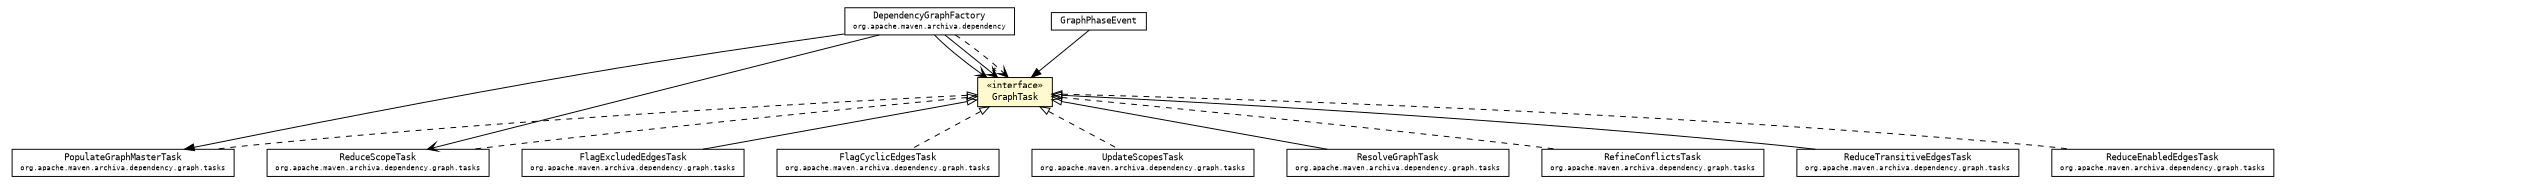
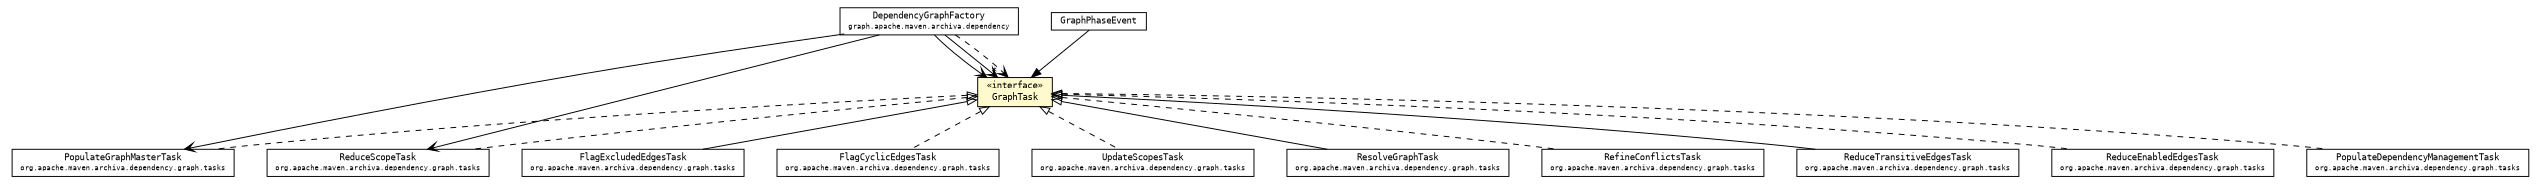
  digraph {
    fontname="DejaVu Sans Mono"
    node [fontcolor=black fontname="DejaVu Sans Mono" fontsize=9.0 shape=plaintext]
    edge [fontname="DejaVu Sans Mono" fontsize=10 headport=p labelfontname=Helvetica labelfontsize=10 tailport=p style=dashed arrowtail=empty dir=back]
-   n1 [label=<<table border="0" cellborder="1" cellspacing="0" cellpadding="2" port="p" href="../DependencyGraphFactory.html"> 		<tr><td><table border="0" cellspacing="0" cellpadding="1"> 			<tr><td> DependencyGraphFactory </td></tr> 			<tr><td><font point-size="7.0"> org.apache.maven.archiva.dependency </font></td></tr> 		</table></td></tr> 		</table>>]
+   n1 [label=<<table border="0" cellborder="1" cellspacing="0" cellpadding="2" port="p" href="../DependencyGraphFactory.html"> 		<tr><td><table border="0" cellspacing="0" cellpadding="1"> 			<tr><td> DependencyGraphFactory </td></tr> 			<tr><td><font point-size="7.0"> graph.apache.maven.archiva.dependency </font></td></tr> 		</table></td></tr> 		</table>>]
    n2 [label=<<table border="0" cellborder="1" cellspacing="0" cellpadding="2" port="p" bgcolor="lemonChiffon" href="./GraphTask.html"> 		<tr><td><table border="0" cellspacing="0" cellpadding="1"> 			<tr><td> &laquo;interface&raquo; </td></tr> 			<tr><td> GraphTask </td></tr> 		</table></td></tr> 		</table>>]
    n3 [label=<<table border="0" cellborder="1" cellspacing="0" cellpadding="2" port="p" href="./tasks/ReduceScopeTask.html"> 		<tr><td><table border="0" cellspacing="0" cellpadding="1"> 			<tr><td> ReduceScopeTask </td></tr> 			<tr><td><font point-size="7.0"> org.apache.maven.archiva.dependency.graph.tasks </font></td></tr> 		</table></td></tr> 		</table>>]
    n4 [label=<<table border="0" cellborder="1" cellspacing="0" cellpadding="2" port="p" href="./tasks/PopulateGraphMasterTask.html"> 		<tr><td><table border="0" cellspacing="0" cellpadding="1"> 			<tr><td> PopulateGraphMasterTask </td></tr> 			<tr><td><font point-size="7.0"> org.apache.maven.archiva.dependency.graph.tasks </font></td></tr> 		</table></td></tr> 		</table>>]
    n5 [label=<<table border="0" cellborder="1" cellspacing="0" cellpadding="2" port="p" href="./tasks/UpdateScopesTask.html"> 		<tr><td><table border="0" cellspacing="0" cellpadding="1"> 			<tr><td> UpdateScopesTask </td></tr> 			<tr><td><font point-size="7.0"> org.apache.maven.archiva.dependency.graph.tasks </font></td></tr> 		</table></td></tr> 		</table>>]
    n6 [label=<<table border="0" cellborder="1" cellspacing="0" cellpadding="2" port="p" href="./tasks/ResolveGraphTask.html"> 		<tr><td><table border="0" cellspacing="0" cellpadding="1"> 			<tr><td> ResolveGraphTask </td></tr> 			<tr><td><font point-size="7.0"> org.apache.maven.archiva.dependency.graph.tasks </font></td></tr> 		</table></td></tr> 		</table>>]
    n7 [label=<<table border="0" cellborder="1" cellspacing="0" cellpadding="2" port="p" href="./tasks/RefineConflictsTask.html"> 		<tr><td><table border="0" cellspacing="0" cellpadding="1"> 			<tr><td> RefineConflictsTask </td></tr> 			<tr><td><font point-size="7.0"> org.apache.maven.archiva.dependency.graph.tasks </font></td></tr> 		</table></td></tr> 		</table>>]
    n8 [label=<<table border="0" cellborder="1" cellspacing="0" cellpadding="2" port="p" href="./tasks/ReduceTransitiveEdgesTask.html"> 		<tr><td><table border="0" cellspacing="0" cellpadding="1"> 			<tr><td> ReduceTransitiveEdgesTask </td></tr> 			<tr><td><font point-size="7.0"> org.apache.maven.archiva.dependency.graph.tasks </font></td></tr> 		</table></td></tr> 		</table>>]
    n9 [label=<<table border="0" cellborder="1" cellspacing="0" cellpadding="2" port="p" href="./tasks/ReduceEnabledEdgesTask.html"> 		<tr><td><table border="0" cellspacing="0" cellpadding="1"> 			<tr><td> ReduceEnabledEdgesTask </td></tr> 			<tr><td><font point-size="7.0"> org.apache.maven.archiva.dependency.graph.tasks </font></td></tr> 		</table></td></tr> 		</table>>]
+   n10 [label=<<table border="0" cellborder="1" cellspacing="0" cellpadding="2" port="p" href="./tasks/PopulateDependencyManagementTask.html"> 		<tr><td><table border="0" cellspacing="0" cellpadding="1"> 			<tr><td> PopulateDependencyManagementTask </td></tr> 			<tr><td><font point-size="7.0"> org.apache.maven.archiva.dependency.graph.tasks </font></td></tr> 		</table></td></tr> 		</table>>]
    n11 [label=<<table border="0" cellborder="1" cellspacing="0" cellpadding="2" port="p" href="./tasks/FlagExcludedEdgesTask.html"> 		<tr><td><table border="0" cellspacing="0" cellpadding="1"> 			<tr><td> FlagExcludedEdgesTask </td></tr> 			<tr><td><font point-size="7.0"> org.apache.maven.archiva.dependency.graph.tasks </font></td></tr> 		</table></td></tr> 		</table>>]
    n12 [label=<<table border="0" cellborder="1" cellspacing="0" cellpadding="2" port="p" href="./tasks/FlagCyclicEdgesTask.html"> 		<tr><td><table border="0" cellspacing="0" cellpadding="1"> 			<tr><td> FlagCyclicEdgesTask </td></tr> 			<tr><td><font point-size="7.0"> org.apache.maven.archiva.dependency.graph.tasks </font></td></tr> 		</table></td></tr> 		</table>>]
    n13 [label=<<table border="0" cellborder="1" cellspacing="0" cellpadding="2" port="p" href="./GraphPhaseEvent.html"> 		<tr><td><table border="0" cellspacing="0" cellpadding="1"> 			<tr><td> GraphPhaseEvent </td></tr> 		</table></td></tr> 		</table>>]
    n1 -> n2 [arrowhead=open color=black fontcolor=black fontsize=10.0 style="" arrowtail="" dir=""]
    n1 -> n2 [arrowhead=open color=black fontcolor=black fontsize=10.0 headlabel="*" style="" arrowtail="" dir=""]
    n1 -> n2 [arrowhead=open color=black fontcolor=black fontsize=10.0 arrowtail="" dir=""]
    n1 -> n3 [arrowhead=open color=black fontcolor=black fontsize=10.0 style="" arrowtail="" dir=""]
-   n1 -> n4 [arrowhead=normal color=black fontcolor=black fontsize=10.0 style="" arrowtail="" dir=""]
+   n1 -> n4 [arrowhead=open color=black fontcolor=black fontsize=10.0 style="" arrowtail="" dir=""]
    n2 -> n3
    n2 -> n4
    n2 -> n5
    n2 -> n6 [style=solid]
    n2 -> n7
    n2 -> n8 [style=solid]
    n2 -> n9
+   n2 -> n10
    n2 -> n11 [style=solid]
    n2 -> n12
    n13 -> n2 [arrowhead=normal color=black fontcolor=black fontsize=10.0 style="" arrowtail="" dir=""]
  }
